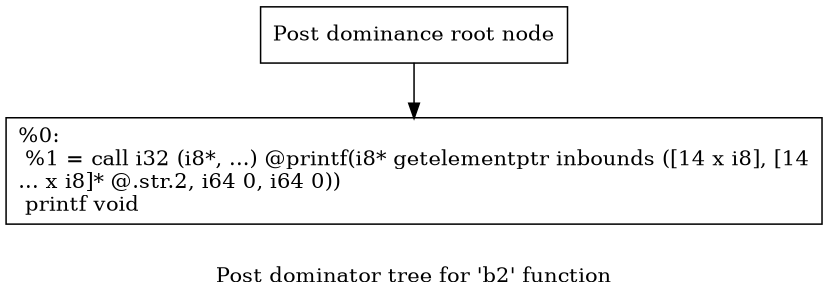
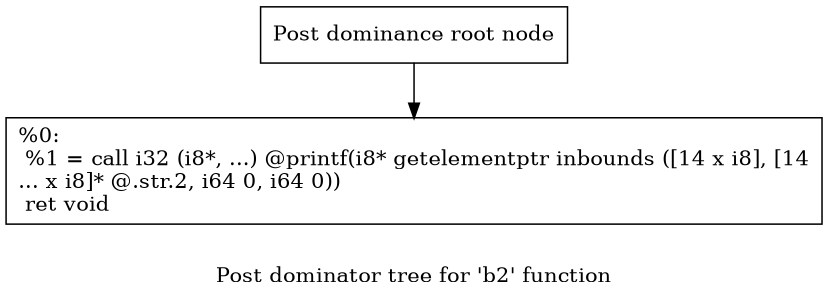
  digraph {
    label="Post dominator tree for 'b2' function"
    node [shape=record]
    n1 [label="{Post dominance root node}"]
-   n2 [label="{%0:\l  %1 = call i32 (i8*, ...) @printf(i8* getelementptr inbounds ([14 x i8], [14\l... x i8]* @.str.2, i64 0, i64 0))\l  printf void\l}"]
+   n2 [label="{%0:\l  %1 = call i32 (i8*, ...) @printf(i8* getelementptr inbounds ([14 x i8], [14\l... x i8]* @.str.2, i64 0, i64 0))\l  ret void\l}"]
    n1 -> n2
  }
